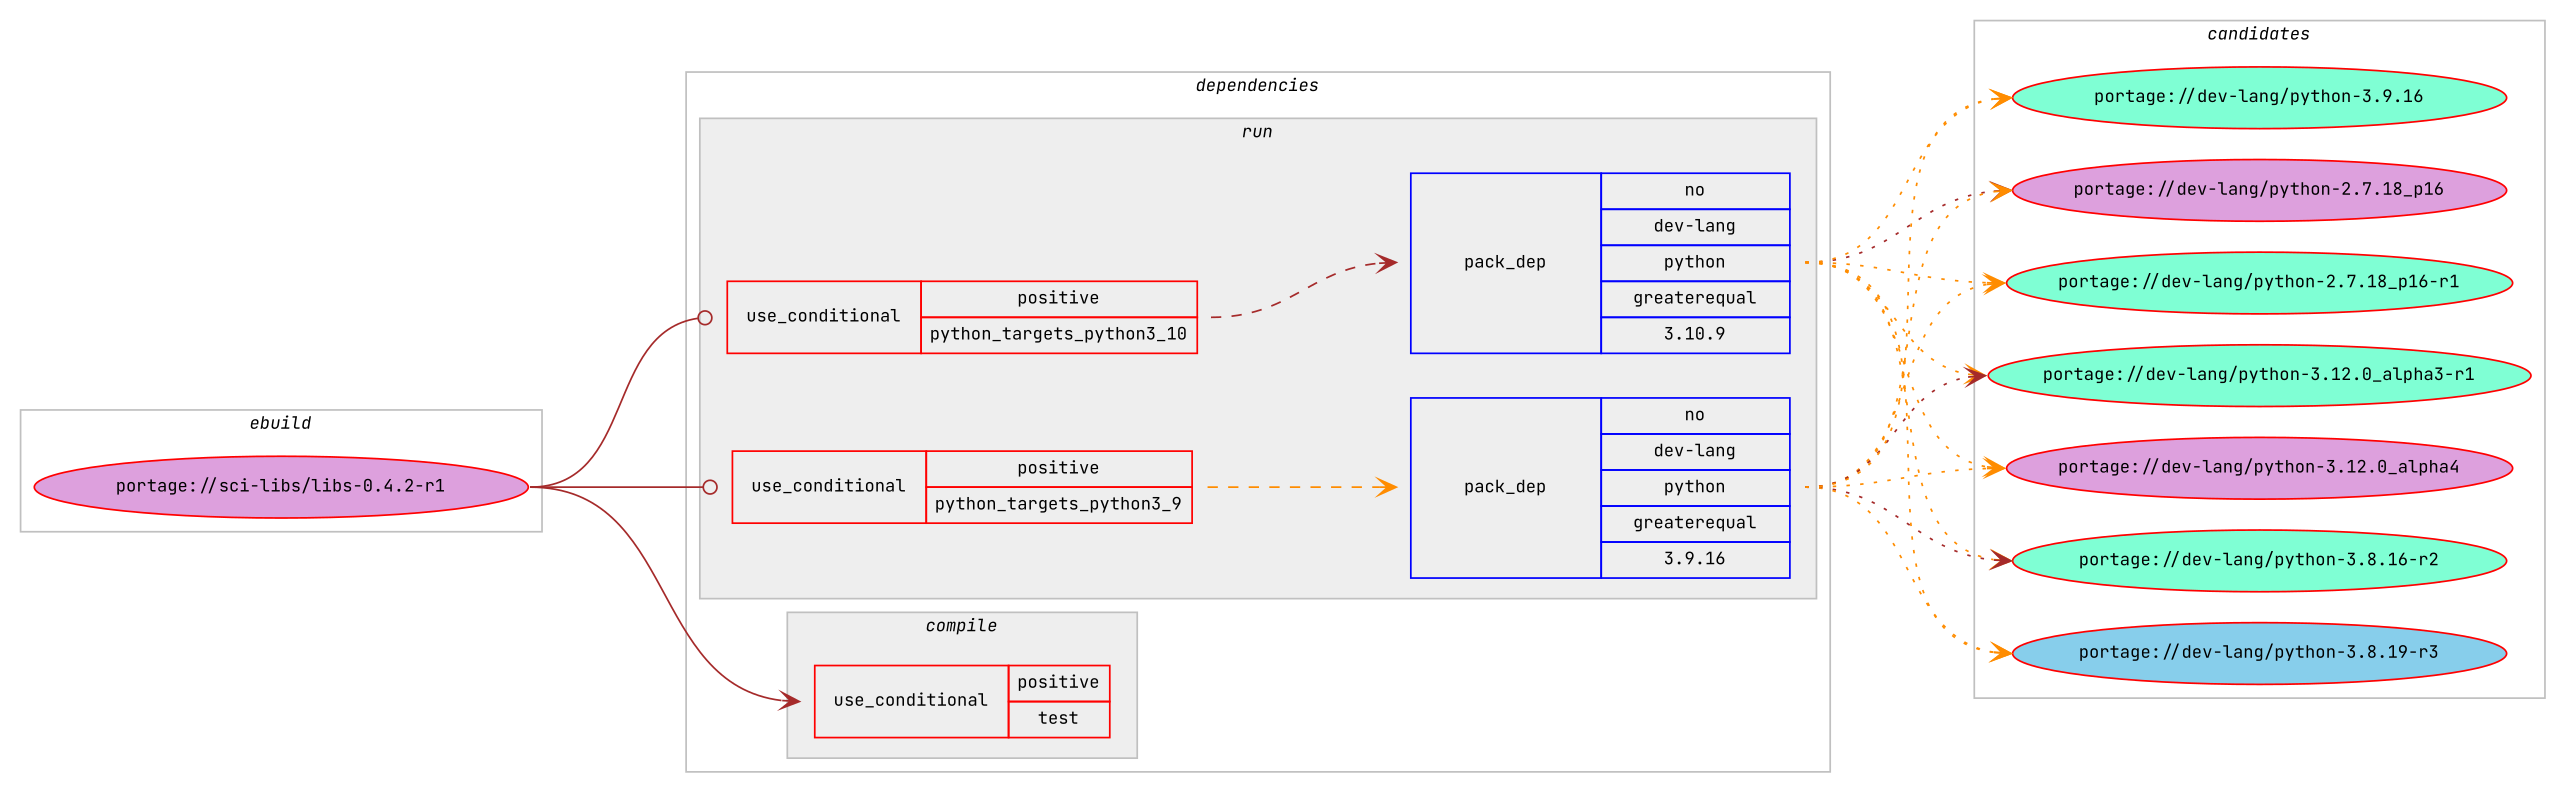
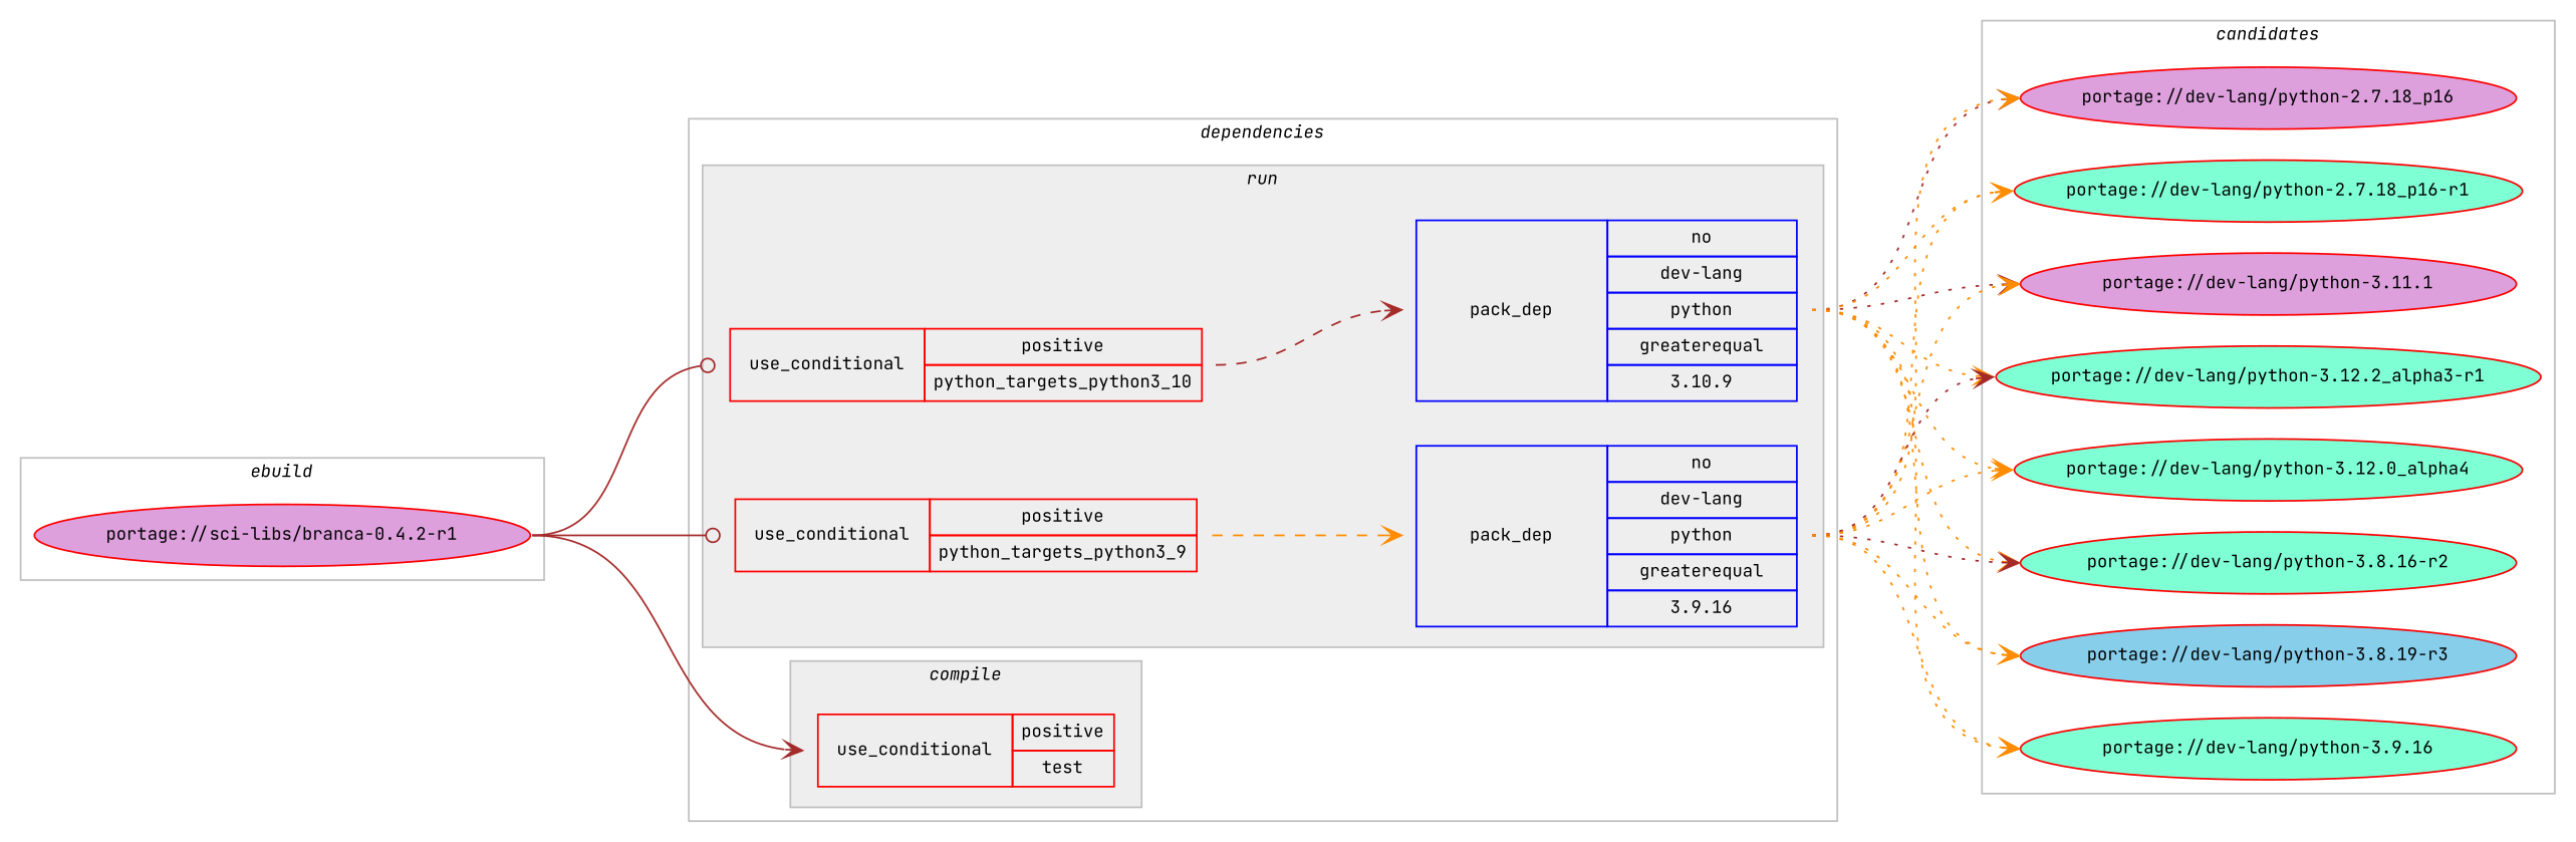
  digraph {
    compound=true
    concentrate=true
    fontname="JetBrains Mono"
    fontsize=10
    newrank=true
    rankdir=LR
    ranksep=1.5
    node [color=red fontname="JetBrains Mono" fontsize=10 style=filled]
    edge [arrowhead=vee color=darkorange fontname="JetBrains Mono" headport=w style=dotted tailport=e weight=100]
-   n1 [fillcolor=plum label="portage://sci-libs/libs-0.4.2-r1" width=4]
+   n1 [fillcolor=plum label="portage://sci-libs/branca-0.4.2-r1" width=4]
    n2 [label=<<TABLE BORDER="0" CELLBORDER="1" CELLSPACING="0" CELLPADDING="4"><TR><TD ROWSPAN="3" CELLPADDING="10">use_conditional</TD></TR><TR><TD>positive</TD></TR><TR><TD>test</TD></TR></TABLE>> shape=none style=""]
    n3 [color=blue label=<<TABLE BORDER="0" CELLBORDER="1" CELLSPACING="0" CELLPADDING="4" WIDTH="220"><TR><TD ROWSPAN="6" CELLPADDING="30">pack_dep</TD></TR><TR><TD WIDTH="110">no</TD></TR><TR><TD>dev-lang</TD></TR><TR><TD>python</TD></TR><TR><TD>greaterequal</TD></TR><TR><TD>3.10.9</TD></TR></TABLE>> shape=none style=""]
    n4 [label=<<TABLE BORDER="0" CELLBORDER="1" CELLSPACING="0" CELLPADDING="4"><TR><TD ROWSPAN="3" CELLPADDING="10">use_conditional</TD></TR><TR><TD>positive</TD></TR><TR><TD>python_targets_python3_10</TD></TR></TABLE>> shape=none style=""]
    n5 [color=blue label=<<TABLE BORDER="0" CELLBORDER="1" CELLSPACING="0" CELLPADDING="4" WIDTH="220"><TR><TD ROWSPAN="6" CELLPADDING="30">pack_dep</TD></TR><TR><TD WIDTH="110">no</TD></TR><TR><TD>dev-lang</TD></TR><TR><TD>python</TD></TR><TR><TD>greaterequal</TD></TR><TR><TD>3.9.16</TD></TR></TABLE>> shape=none style=""]
    n6 [label=<<TABLE BORDER="0" CELLBORDER="1" CELLSPACING="0" CELLPADDING="4"><TR><TD ROWSPAN="3" CELLPADDING="10">use_conditional</TD></TR><TR><TD>positive</TD></TR><TR><TD>python_targets_python3_9</TD></TR></TABLE>> shape=none style=""]
    n7 [fillcolor=plum label="portage://dev-lang/python-2.7.18_p16" width=4]
    n8 [fillcolor=aquamarine label="portage://dev-lang/python-2.7.18_p16-r1" width=4]
-   n10 [fillcolor=aquamarine label="portage://dev-lang/python-3.12.0_alpha3-r1" width=4]
-   n11 [fillcolor=plum label="portage://dev-lang/python-3.12.0_alpha4" width=4]
+   n9 [fillcolor=plum label="portage://dev-lang/python-3.11.1" width=4]
+   n10 [fillcolor=aquamarine label="portage://dev-lang/python-3.12.2_alpha3-r1" width=4]
+   n11 [fillcolor=aquamarine label="portage://dev-lang/python-3.12.0_alpha4" width=4]
    n12 [fillcolor=aquamarine label="portage://dev-lang/python-3.8.16-r2" width=4]
    n13 [fillcolor=skyblue label="portage://dev-lang/python-3.8.19-r3" width=4]
    n14 [fillcolor=aquamarine label="portage://dev-lang/python-3.9.16" width=4]
    subgraph cluster_1 {
      color=gray
      label=<<i>ebuild</i>>
      rank=same
      n1
    }
    subgraph cluster_2 {
      color=gray
      label=<<i>dependencies</i>>
      subgraph cluster_3 {
        color=gray
        fillcolor="#eeeeee"
        label=<<i>run</i>>
        style=filled
        subgraph sub_4 {
          color=gray
          fillcolor="#eeeeee"
          label=<<i>run</i>>
          style=filled
          n4
          subgraph sub_5 {
            color=gray
            fillcolor="#eeeeee"
            label=<<i>run</i>>
            style=filled
            n3
          }
        }
        subgraph sub_6 {
          color=gray
          fillcolor="#eeeeee"
          label=<<i>run</i>>
          style=filled
          n6
          subgraph sub_7 {
            color=gray
            fillcolor="#eeeeee"
            label=<<i>run</i>>
            style=filled
            n5
          }
        }
      }
      subgraph cluster_8 {
        color=gray
        fillcolor="#eeeeee"
        label=<<i>compile</i>>
        style=filled
        subgraph sub_9 {
          color=gray
          fillcolor="#eeeeee"
          label=<<i>compile</i>>
          style=filled
          n2
        }
      }
      subgraph cluster_10 {
        color=gray
        fillcolor="#eeeeee"
        label=<<i>compile and run</i>>
        style=filled
      }
    }
    subgraph cluster_11 {
      color=gray
      label=<<i>candidates</i>>
      rank=same
      subgraph sub_12 {
        color=black
        label=<<i>candidates</i>>
        nodesep=1
        rank=same
        n7
        n8
+       n9
        n10
        n11
        n12
        n13
        n14
      }
      subgraph sub_13 {
        color=black
        label=<<i>candidates</i>>
        nodesep=1
        rank=same
        n7
        n8
+       n9
        n10
        n11
        n12
        n13
        n14
      }
    }
    n1 -> n2 [color=brown style=solid weight=20]
    n1 -> n4 [arrowhead=odot color=brown style=solid weight=20]
    n1 -> n6 [arrowhead=odot color=brown style=solid weight=20]
    n3 -> n7 [color=brown]
    n3 -> n8
+   n3 -> n9 [color=brown]
    n3 -> n10
    n3 -> n11
    n3 -> n12
    n3 -> n13
    n3 -> n14
    n4 -> n3 [color=brown style=dashed weight=20]
    n5 -> n7
    n5 -> n8
+   n5 -> n9
    n5 -> n10 [color=brown]
    n5 -> n11
    n5 -> n12 [color=brown]
    n5 -> n13
    n5 -> n14
    n6 -> n5 [style=dashed weight=20]
  }
